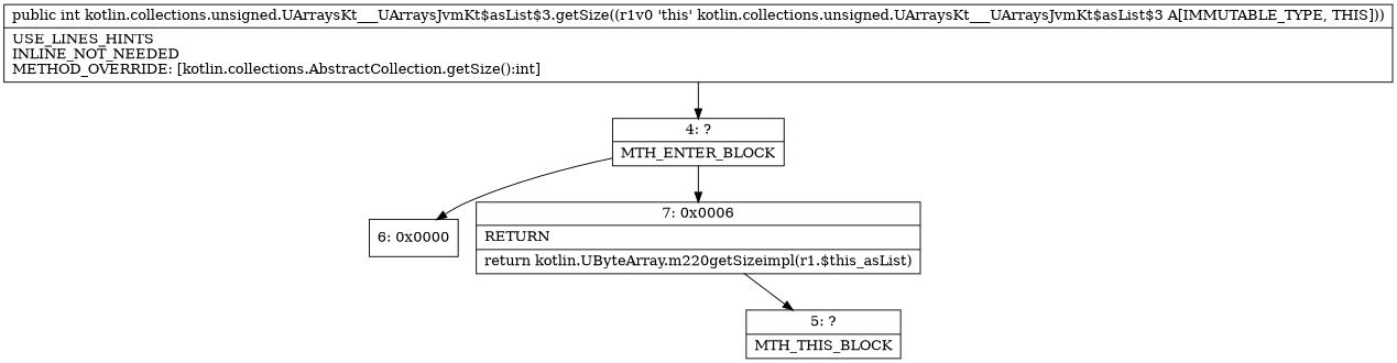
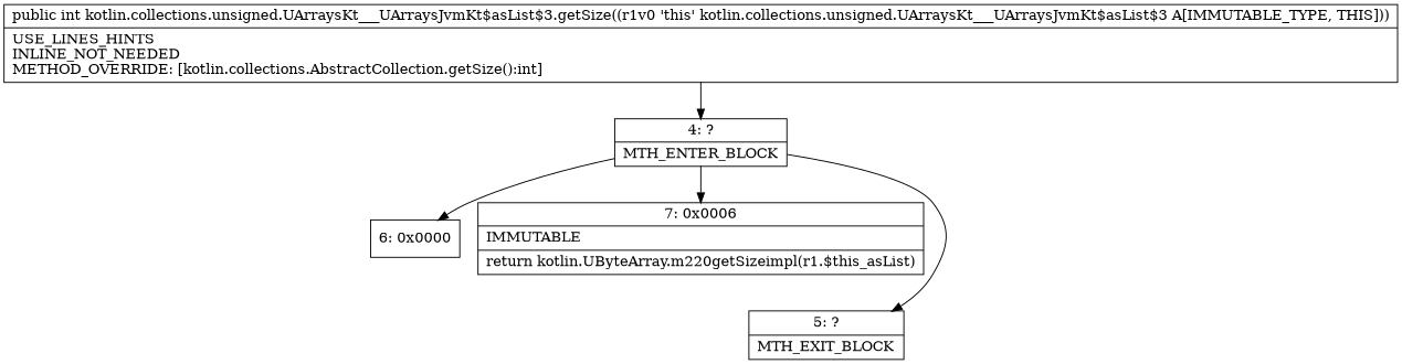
  digraph {
    node [shape=record]
    n1 [label="{4\:\ ?|MTH_ENTER_BLOCK\l}"]
    n2 [label="{6\:\ 0x0000}"]
-   n3 [label="{7\:\ 0x0006|RETURN\l|return kotlin.UByteArray.m220getSizeimpl(r1.$this_asList)\l}"]
-   n4 [label="{5\:\ ?|MTH_THIS_BLOCK\l}"]
+   n3 [label="{7\:\ 0x0006|IMMUTABLE\l|return kotlin.UByteArray.m220getSizeimpl(r1.$this_asList)\l}"]
+   n4 [label="{5\:\ ?|MTH_EXIT_BLOCK\l}"]
    n5 [label="{public int kotlin.collections.unsigned.UArraysKt___UArraysJvmKt$asList$3.getSize((r1v0 'this' kotlin.collections.unsigned.UArraysKt___UArraysJvmKt$asList$3 A[IMMUTABLE_TYPE, THIS]))  | USE_LINES_HINTS\lINLINE_NOT_NEEDED\lMETHOD_OVERRIDE: [kotlin.collections.AbstractCollection.getSize():int]\l}"]
    n1 -> n2
    n1 -> n3
-   n3 -> n4
+   n1 -> n4
    n5 -> n1
  }
